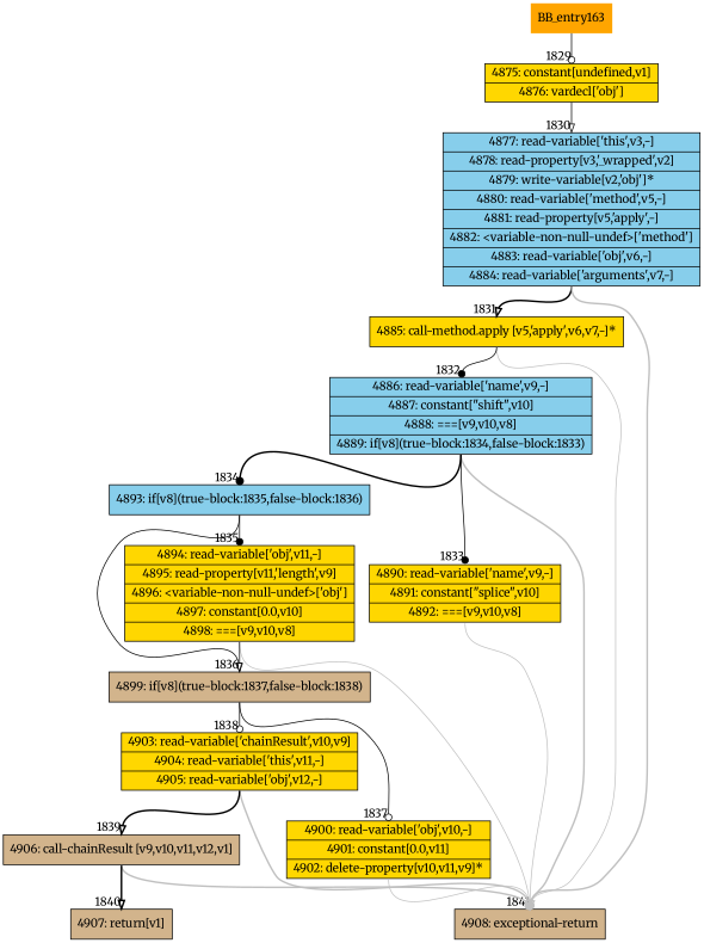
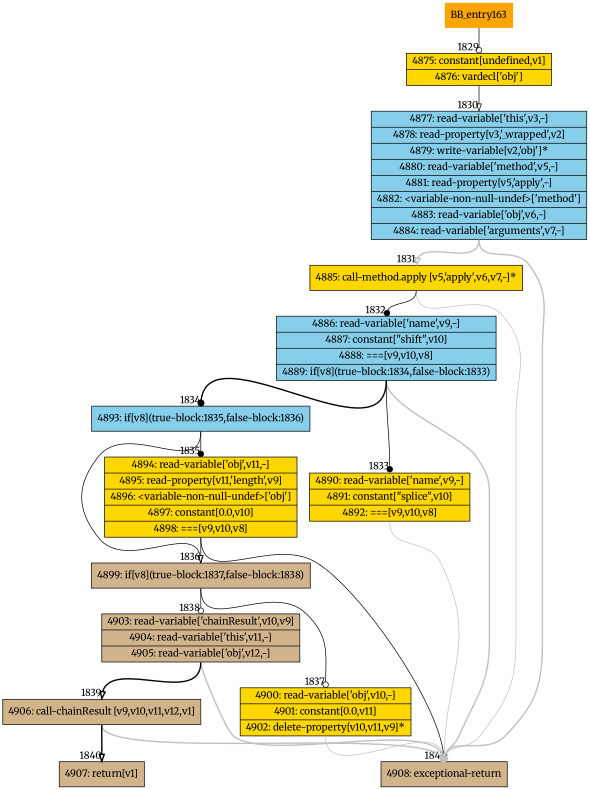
  digraph {
    fontname=Merriweather
    rankdir=TD
    node [fillcolor=gold fontname=Merriweather shape=record style=filled]
    edge [arrowhead=onormal fontname=Merriweather headport=n style=solid tailport=s]
    n1 [fillcolor=orange label=BB_entry163 shape=none]
    n2 [label="{4875: constant[undefined,v1]|4876: vardecl['obj']}"]
    n3 [fillcolor=skyblue label="{4877: read-variable['this',v3,-]|4878: read-property[v3,'_wrapped',v2]|4879: write-variable[v2,'obj']*|4880: read-variable['method',v5,-]|4881: read-property[v5,'apply',-]|4882: \<variable-non-null-undef\>['method']|4883: read-variable['obj',v6,-]|4884: read-variable['arguments',v7,-]}"]
    n4 [label="{4885: call-method.apply [v5,'apply',v6,v7,-]*}"]
    n5 [fillcolor=tan label="{4908: exceptional-return}"]
    n6 [fillcolor=skyblue label="{4886: read-variable['name',v9,-]|4887: constant[\"shift\",v10]|4888: ===[v9,v10,v8]|4889: if[v8](true-block:1834,false-block:1833)}"]
    n7 [fillcolor=skyblue label="{4893: if[v8](true-block:1835,false-block:1836)}"]
    n8 [label="{4890: read-variable['name',v9,-]|4891: constant[\"splice\",v10]|4892: ===[v9,v10,v8]}"]
    n9 [fillcolor=tan label="{4899: if[v8](true-block:1837,false-block:1838)}"]
    n10 [label="{4894: read-variable['obj',v11,-]|4895: read-property[v11,'length',v9]|4896: \<variable-non-null-undef\>['obj']|4897: constant[0.0,v10]|4898: ===[v9,v10,v8]}"]
    n11 [label="{4900: read-variable['obj',v10,-]|4901: constant[0.0,v11]|4902: delete-property[v10,v11,v9]*}"]
-   n12 [label="{4903: read-variable['chainResult',v10,v9]|4904: read-variable['this',v11,-]|4905: read-variable['obj',v12,-]}"]
+   n12 [fillcolor=tan label="{4903: read-variable['chainResult',v10,v9]|4904: read-variable['this',v11,-]|4905: read-variable['obj',v12,-]}"]
    n13 [fillcolor=tan label="{4906: call-chainResult [v9,v10,v11,v12,v1]}"]
    n14 [fillcolor=tan label="{4907: return[v1]}"]
    n1 -> n2 [arrowhead=odot headlabel="    1829"]
    n2 -> n3 [headlabel="      1830"]
-   n3 -> n4 [headlabel="      1831" style=bold]
+   n3 -> n4 [headlabel="      1831" style=bold color=gray]
    n3 -> n5 [color=gray headlabel="      1841" style=bold]
    n4 -> n5 [arrowhead=dot color=gray]
    n4 -> n6 [arrowhead=dot headlabel="      1832"]
    n6 -> n5 [arrowhead=dot color=gray style=bold]
    n6 -> n7 [arrowhead=dot headlabel="      1834" style=bold]
    n6 -> n8 [arrowhead=dot headlabel="      1833"]
    n7 -> n9 [headlabel="      1836"]
    n7 -> n10 [arrowhead=dot headlabel="      1835"]
    n8 -> n5 [arrowhead=odot color=gray]
    n9 -> n11 [arrowhead=odot headlabel="      1837"]
    n9 -> n12 [arrowhead=odot headlabel="      1838"]
-   n10 -> n5 [color=gray]
+   n10 -> n5 [color=black]
    n10 -> n9
    n11 -> n5 [color=gray]
    n12 -> n5 [color=gray style=bold]
    n12 -> n13 [headlabel="      1839" style=bold]
    n13 -> n5 [arrowhead=dot color=gray style=bold]
    n13 -> n14 [headlabel="      1840" style=bold]
  }
